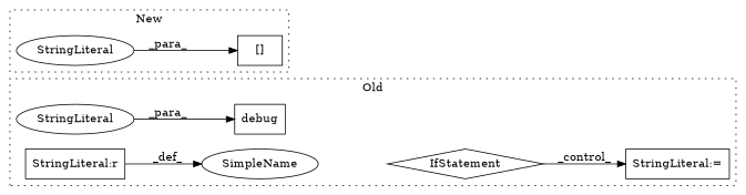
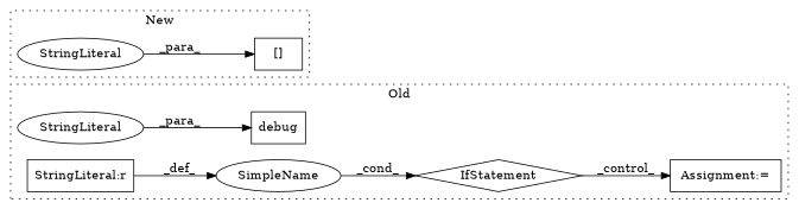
  digraph {
    fontname="DejaVu Serif"
    rankdir=LR
    node [a=45 fontname="DejaVu Serif" shape=box]
    edge [fontname="DejaVu Serif"]
    n1 [a=32 l="6,1" label=debug s="681,735"]
    n2 [l=48 label=StringLiteral s=687 shape=ellipse]
    n3 [a=25 l="4,2" label=IfStatement s="524,548" shape=diamond]
    n4 [a=42 label=SimpleName shape=ellipse]
    n5 [a=27 l=4 label="StringLiteral:r" s=538]
-   n6 [a=7 l=1 label="StringLiteral:=" s=749]
+   n6 [a=7 l=1 label="Assignment:=" s=749]
    n7 [a=2 l="18,1" label="[]" s="1045,1069"]
    n8 [l=6 label=StringLiteral s=1063 shape=ellipse]
    subgraph cluster_1 {
      label=Old
      style=dotted
      n1
      n2
      n3
      n4
      n5
      n6
    }
    subgraph cluster_2 {
      label=New
      style=dotted
      n7
      n8
    }
    n2 -> n1 [label=_para_]
    n3 -> n6 [label=_control_]
+   n4 -> n3 [label=_cond_]
    n5 -> n4 [label=_def_]
    n8 -> n7 [label=_para_]
  }
